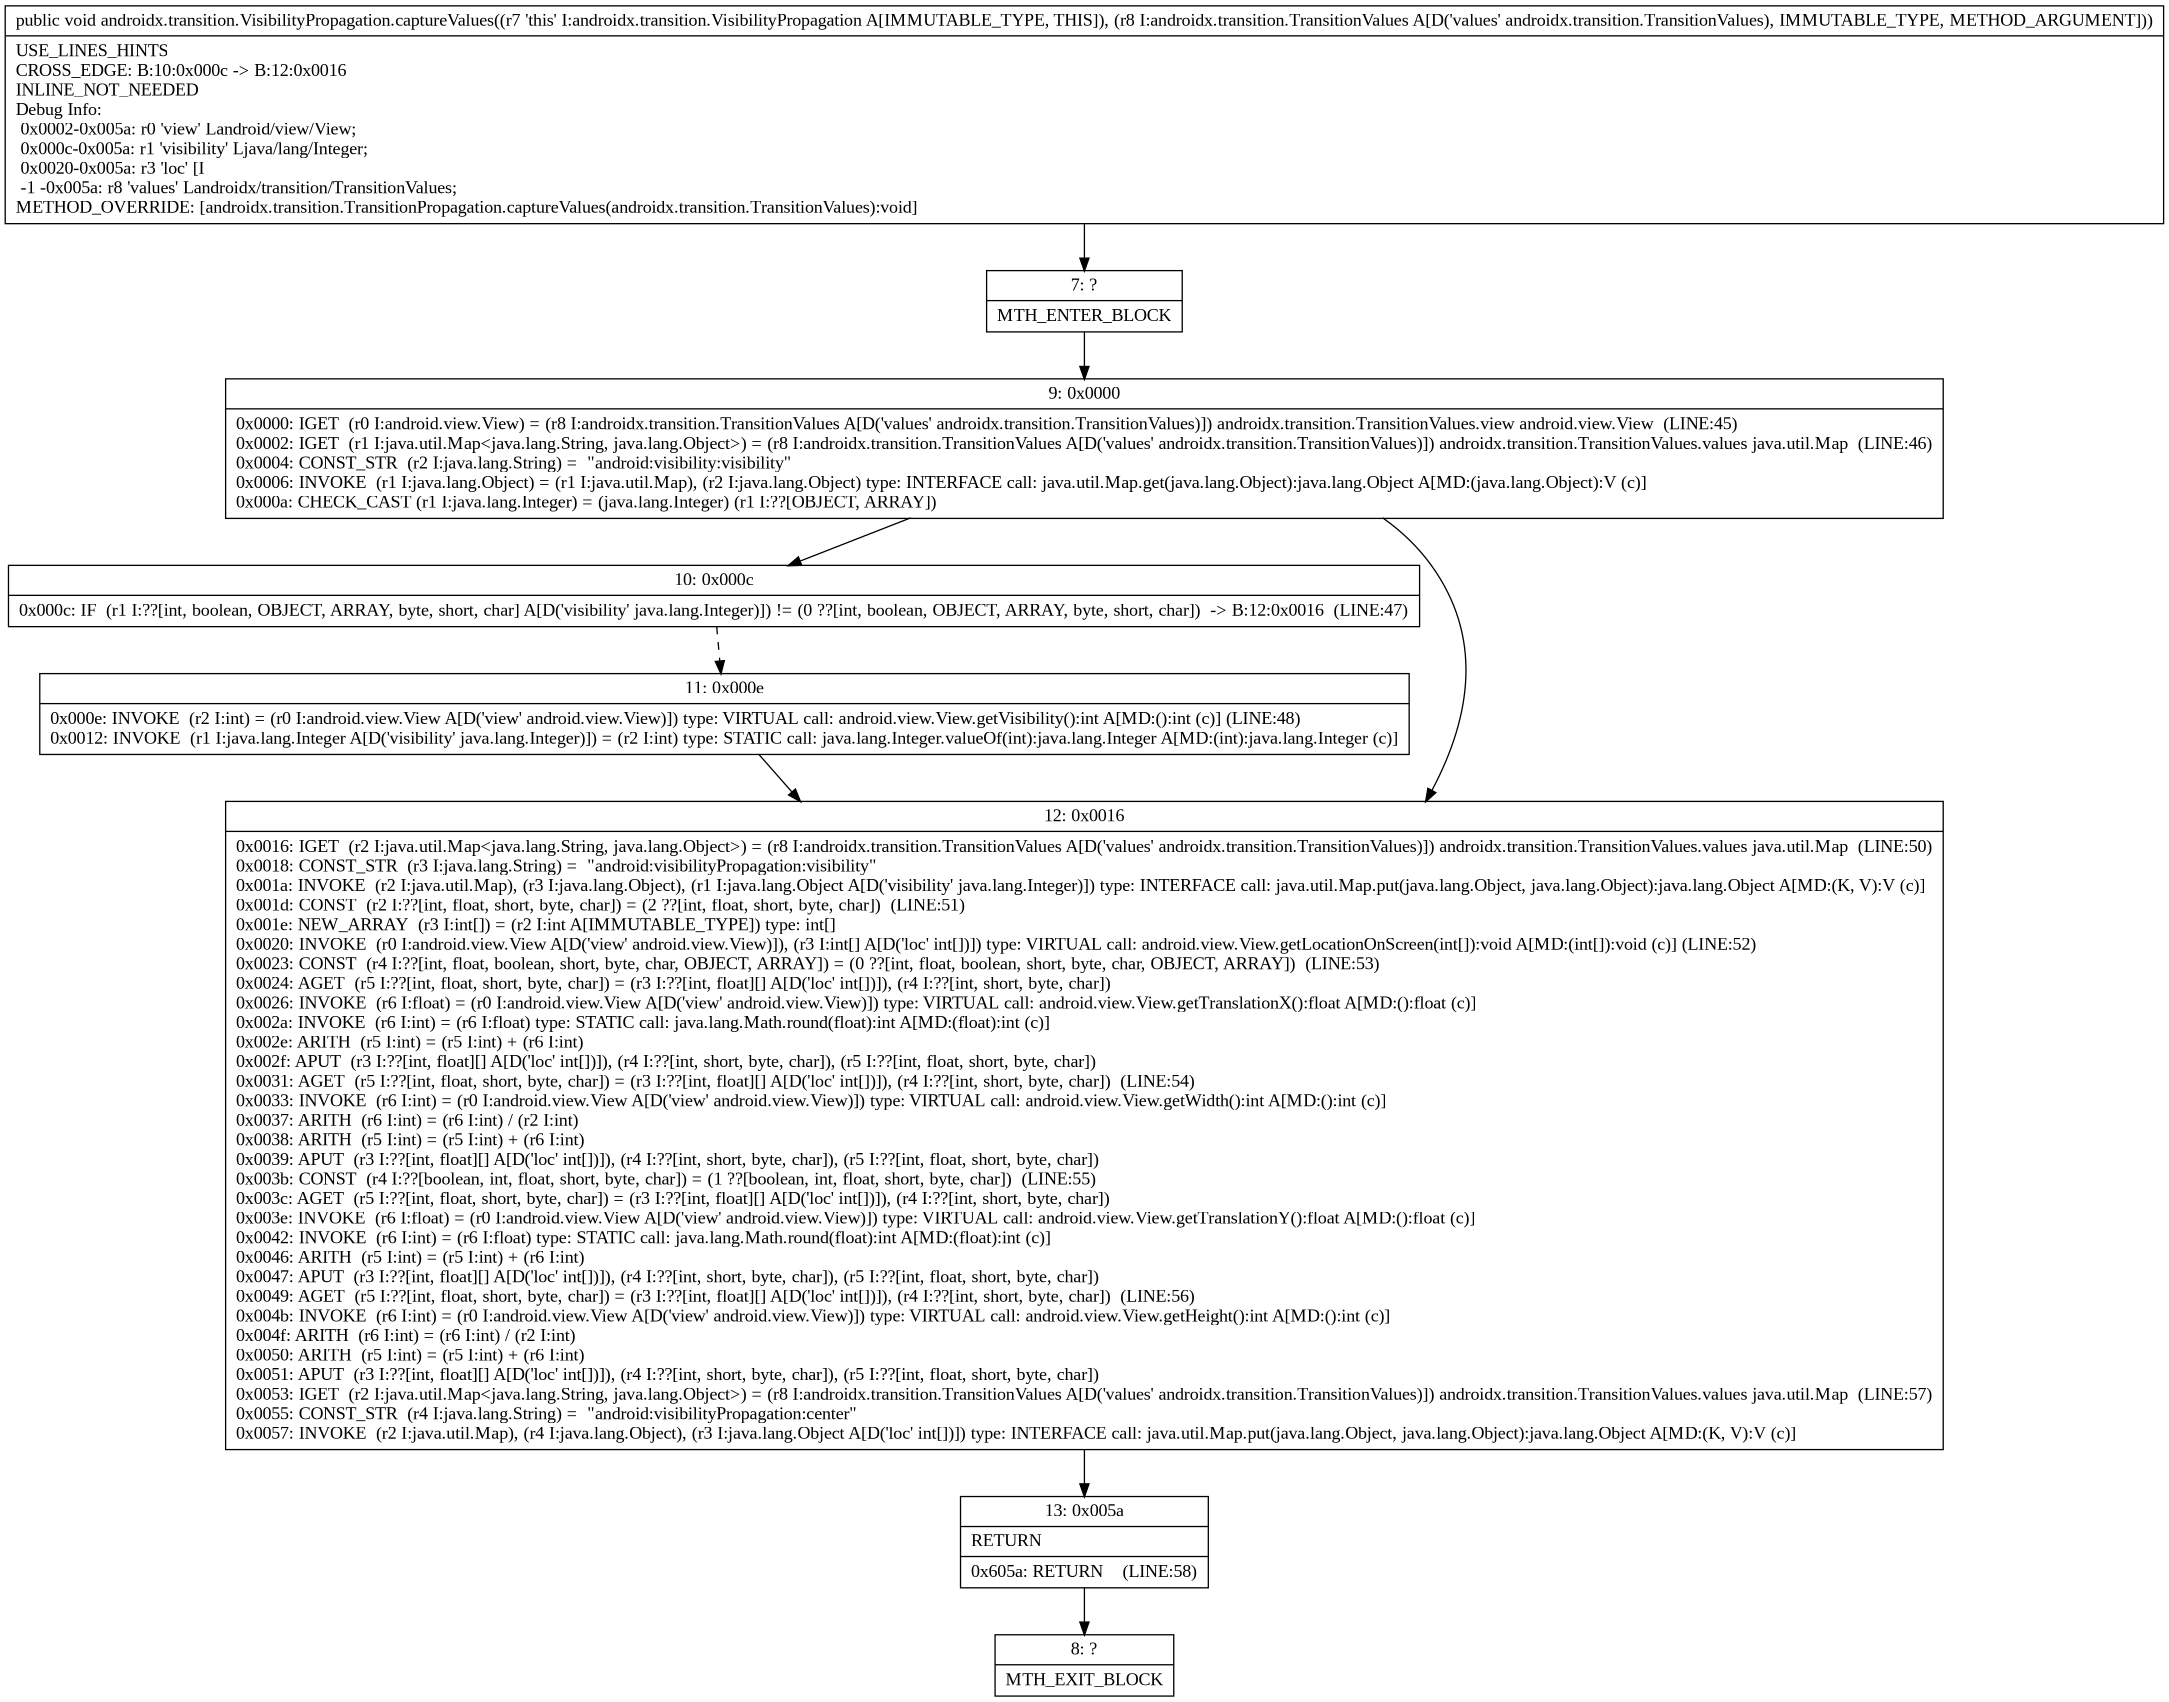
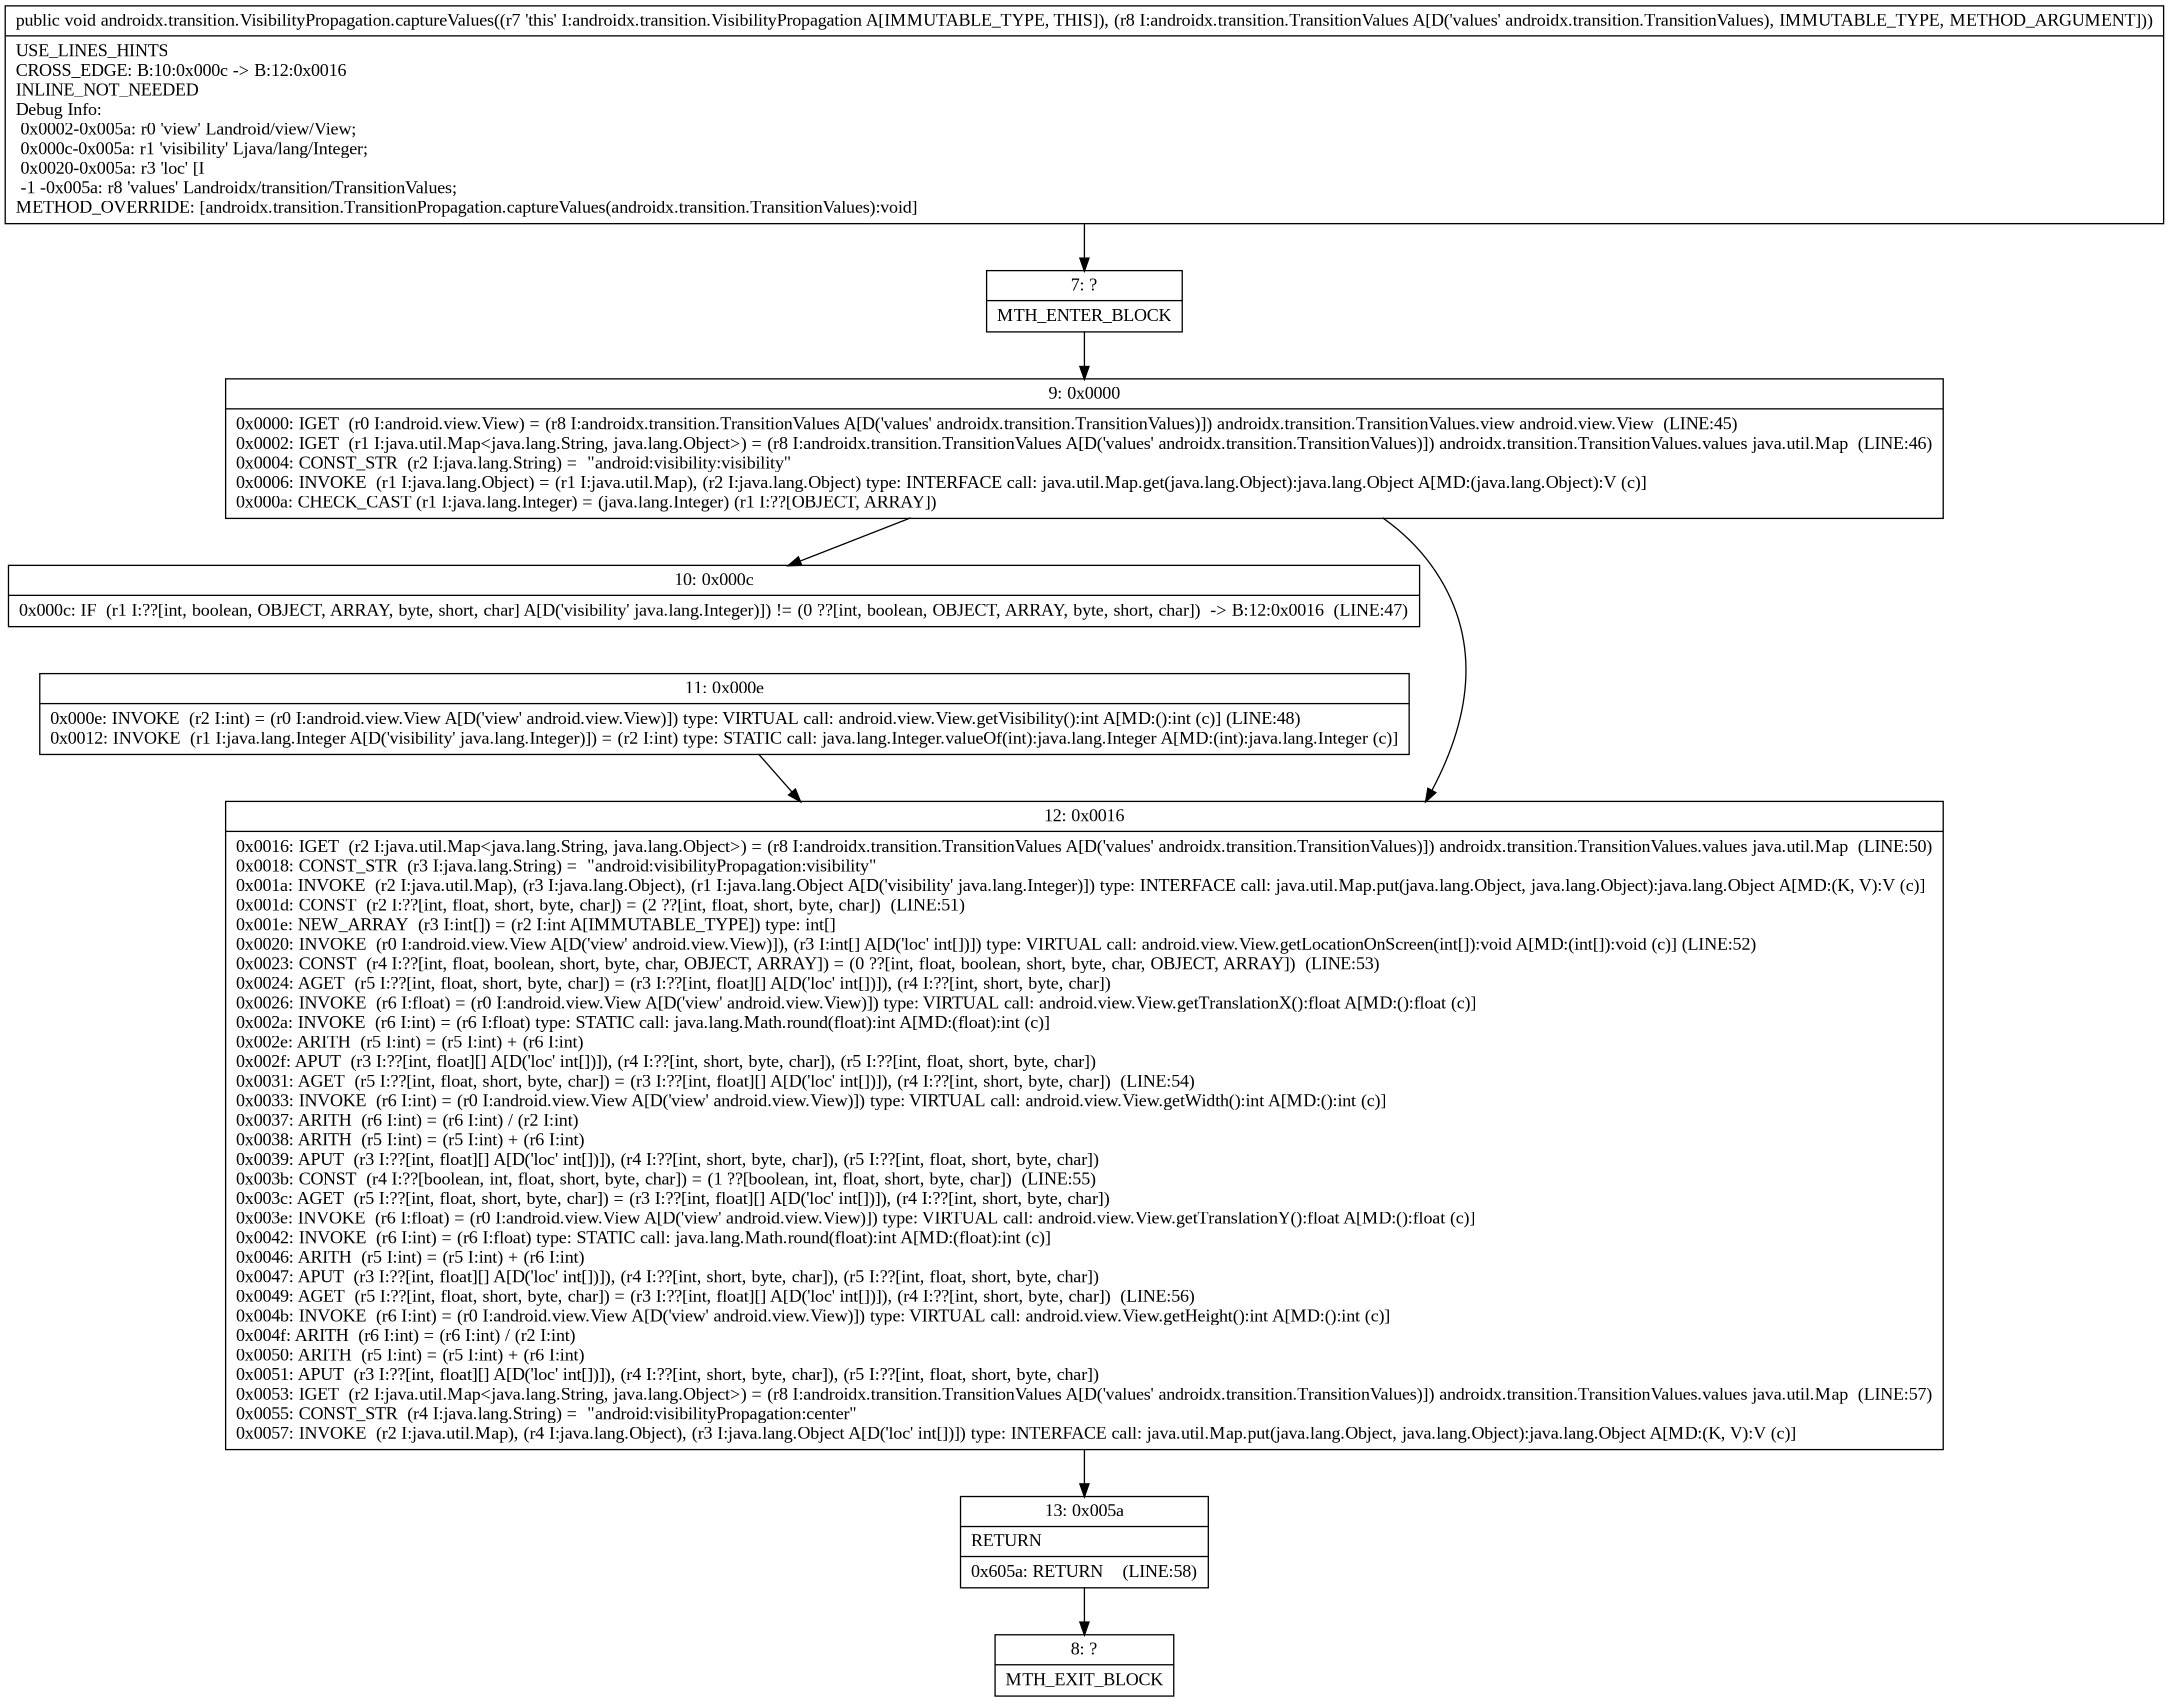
  digraph {
    fontname="Liberation Serif"
    node [fontname="Liberation Serif" shape=record]
    edge [fontname="Liberation Serif"]
    n1 [label="{7\:\ ?|MTH_ENTER_BLOCK\l}"]
    n2 [label="{9\:\ 0x0000|0x0000: IGET  (r0 I:android.view.View) = (r8 I:androidx.transition.TransitionValues A[D('values' androidx.transition.TransitionValues)]) androidx.transition.TransitionValues.view android.view.View  (LINE:45)\l0x0002: IGET  (r1 I:java.util.Map\<java.lang.String, java.lang.Object\>) = (r8 I:androidx.transition.TransitionValues A[D('values' androidx.transition.TransitionValues)]) androidx.transition.TransitionValues.values java.util.Map  (LINE:46)\l0x0004: CONST_STR  (r2 I:java.lang.String) =  \"android:visibility:visibility\" \l0x0006: INVOKE  (r1 I:java.lang.Object) = (r1 I:java.util.Map), (r2 I:java.lang.Object) type: INTERFACE call: java.util.Map.get(java.lang.Object):java.lang.Object A[MD:(java.lang.Object):V (c)]\l0x000a: CHECK_CAST (r1 I:java.lang.Integer) = (java.lang.Integer) (r1 I:??[OBJECT, ARRAY]) \l}"]
    n3 [label="{10\:\ 0x000c|0x000c: IF  (r1 I:??[int, boolean, OBJECT, ARRAY, byte, short, char] A[D('visibility' java.lang.Integer)]) != (0 ??[int, boolean, OBJECT, ARRAY, byte, short, char])  \-\> B:12:0x0016  (LINE:47)\l}"]
    n4 [label="{12\:\ 0x0016|0x0016: IGET  (r2 I:java.util.Map\<java.lang.String, java.lang.Object\>) = (r8 I:androidx.transition.TransitionValues A[D('values' androidx.transition.TransitionValues)]) androidx.transition.TransitionValues.values java.util.Map  (LINE:50)\l0x0018: CONST_STR  (r3 I:java.lang.String) =  \"android:visibilityPropagation:visibility\" \l0x001a: INVOKE  (r2 I:java.util.Map), (r3 I:java.lang.Object), (r1 I:java.lang.Object A[D('visibility' java.lang.Integer)]) type: INTERFACE call: java.util.Map.put(java.lang.Object, java.lang.Object):java.lang.Object A[MD:(K, V):V (c)]\l0x001d: CONST  (r2 I:??[int, float, short, byte, char]) = (2 ??[int, float, short, byte, char])  (LINE:51)\l0x001e: NEW_ARRAY  (r3 I:int[]) = (r2 I:int A[IMMUTABLE_TYPE]) type: int[] \l0x0020: INVOKE  (r0 I:android.view.View A[D('view' android.view.View)]), (r3 I:int[] A[D('loc' int[])]) type: VIRTUAL call: android.view.View.getLocationOnScreen(int[]):void A[MD:(int[]):void (c)] (LINE:52)\l0x0023: CONST  (r4 I:??[int, float, boolean, short, byte, char, OBJECT, ARRAY]) = (0 ??[int, float, boolean, short, byte, char, OBJECT, ARRAY])  (LINE:53)\l0x0024: AGET  (r5 I:??[int, float, short, byte, char]) = (r3 I:??[int, float][] A[D('loc' int[])]), (r4 I:??[int, short, byte, char]) \l0x0026: INVOKE  (r6 I:float) = (r0 I:android.view.View A[D('view' android.view.View)]) type: VIRTUAL call: android.view.View.getTranslationX():float A[MD:():float (c)]\l0x002a: INVOKE  (r6 I:int) = (r6 I:float) type: STATIC call: java.lang.Math.round(float):int A[MD:(float):int (c)]\l0x002e: ARITH  (r5 I:int) = (r5 I:int) + (r6 I:int) \l0x002f: APUT  (r3 I:??[int, float][] A[D('loc' int[])]), (r4 I:??[int, short, byte, char]), (r5 I:??[int, float, short, byte, char]) \l0x0031: AGET  (r5 I:??[int, float, short, byte, char]) = (r3 I:??[int, float][] A[D('loc' int[])]), (r4 I:??[int, short, byte, char])  (LINE:54)\l0x0033: INVOKE  (r6 I:int) = (r0 I:android.view.View A[D('view' android.view.View)]) type: VIRTUAL call: android.view.View.getWidth():int A[MD:():int (c)]\l0x0037: ARITH  (r6 I:int) = (r6 I:int) \/ (r2 I:int) \l0x0038: ARITH  (r5 I:int) = (r5 I:int) + (r6 I:int) \l0x0039: APUT  (r3 I:??[int, float][] A[D('loc' int[])]), (r4 I:??[int, short, byte, char]), (r5 I:??[int, float, short, byte, char]) \l0x003b: CONST  (r4 I:??[boolean, int, float, short, byte, char]) = (1 ??[boolean, int, float, short, byte, char])  (LINE:55)\l0x003c: AGET  (r5 I:??[int, float, short, byte, char]) = (r3 I:??[int, float][] A[D('loc' int[])]), (r4 I:??[int, short, byte, char]) \l0x003e: INVOKE  (r6 I:float) = (r0 I:android.view.View A[D('view' android.view.View)]) type: VIRTUAL call: android.view.View.getTranslationY():float A[MD:():float (c)]\l0x0042: INVOKE  (r6 I:int) = (r6 I:float) type: STATIC call: java.lang.Math.round(float):int A[MD:(float):int (c)]\l0x0046: ARITH  (r5 I:int) = (r5 I:int) + (r6 I:int) \l0x0047: APUT  (r3 I:??[int, float][] A[D('loc' int[])]), (r4 I:??[int, short, byte, char]), (r5 I:??[int, float, short, byte, char]) \l0x0049: AGET  (r5 I:??[int, float, short, byte, char]) = (r3 I:??[int, float][] A[D('loc' int[])]), (r4 I:??[int, short, byte, char])  (LINE:56)\l0x004b: INVOKE  (r6 I:int) = (r0 I:android.view.View A[D('view' android.view.View)]) type: VIRTUAL call: android.view.View.getHeight():int A[MD:():int (c)]\l0x004f: ARITH  (r6 I:int) = (r6 I:int) \/ (r2 I:int) \l0x0050: ARITH  (r5 I:int) = (r5 I:int) + (r6 I:int) \l0x0051: APUT  (r3 I:??[int, float][] A[D('loc' int[])]), (r4 I:??[int, short, byte, char]), (r5 I:??[int, float, short, byte, char]) \l0x0053: IGET  (r2 I:java.util.Map\<java.lang.String, java.lang.Object\>) = (r8 I:androidx.transition.TransitionValues A[D('values' androidx.transition.TransitionValues)]) androidx.transition.TransitionValues.values java.util.Map  (LINE:57)\l0x0055: CONST_STR  (r4 I:java.lang.String) =  \"android:visibilityPropagation:center\" \l0x0057: INVOKE  (r2 I:java.util.Map), (r4 I:java.lang.Object), (r3 I:java.lang.Object A[D('loc' int[])]) type: INTERFACE call: java.util.Map.put(java.lang.Object, java.lang.Object):java.lang.Object A[MD:(K, V):V (c)]\l}"]
    n5 [label="{11\:\ 0x000e|0x000e: INVOKE  (r2 I:int) = (r0 I:android.view.View A[D('view' android.view.View)]) type: VIRTUAL call: android.view.View.getVisibility():int A[MD:():int (c)] (LINE:48)\l0x0012: INVOKE  (r1 I:java.lang.Integer A[D('visibility' java.lang.Integer)]) = (r2 I:int) type: STATIC call: java.lang.Integer.valueOf(int):java.lang.Integer A[MD:(int):java.lang.Integer (c)]\l}"]
    n6 [label="{13\:\ 0x005a|RETURN\l|0x605a: RETURN    (LINE:58)\l}"]
    n7 [label="{8\:\ ?|MTH_EXIT_BLOCK\l}"]
    n8 [label="{public void androidx.transition.VisibilityPropagation.captureValues((r7 'this' I:androidx.transition.VisibilityPropagation A[IMMUTABLE_TYPE, THIS]), (r8 I:androidx.transition.TransitionValues A[D('values' androidx.transition.TransitionValues), IMMUTABLE_TYPE, METHOD_ARGUMENT]))  | USE_LINES_HINTS\lCROSS_EDGE: B:10:0x000c \-\> B:12:0x0016\lINLINE_NOT_NEEDED\lDebug Info:\l  0x0002\-0x005a: r0 'view' Landroid\/view\/View;\l  0x000c\-0x005a: r1 'visibility' Ljava\/lang\/Integer;\l  0x0020\-0x005a: r3 'loc' [I\l  \-1 \-0x005a: r8 'values' Landroidx\/transition\/TransitionValues;\lMETHOD_OVERRIDE: [androidx.transition.TransitionPropagation.captureValues(androidx.transition.TransitionValues):void]\l}"]
    n1 -> n2
    n2 -> n3
    n2 -> n4
-   n3 -> n5 [style=dashed]
    n4 -> n6
    n5 -> n4
    n6 -> n7
    n8 -> n1
  }
